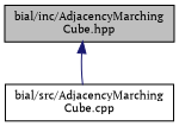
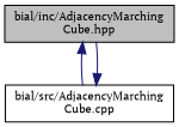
  digraph {
    fontname="PT Serif"
    node [color=black fontname="PT Serif" fontsize=10 shape=record style=filled]
    edge [color=midnightblue dir=back fontname="PT Serif" fontsize=10 labelfontname=Helvetica labelfontsize=10 style=solid]
    n1 [fillcolor=grey75 fontcolor=black height=0.2 label="bial/inc/AdjacencyMarching\lCube.hpp" width=0.4]
    n2 [fillcolor=white height=0.2 label="bial/src/AdjacencyMarching\lCube.cpp" width=0.4]
    n1 -> n2
+   n2 -> n1
  }
